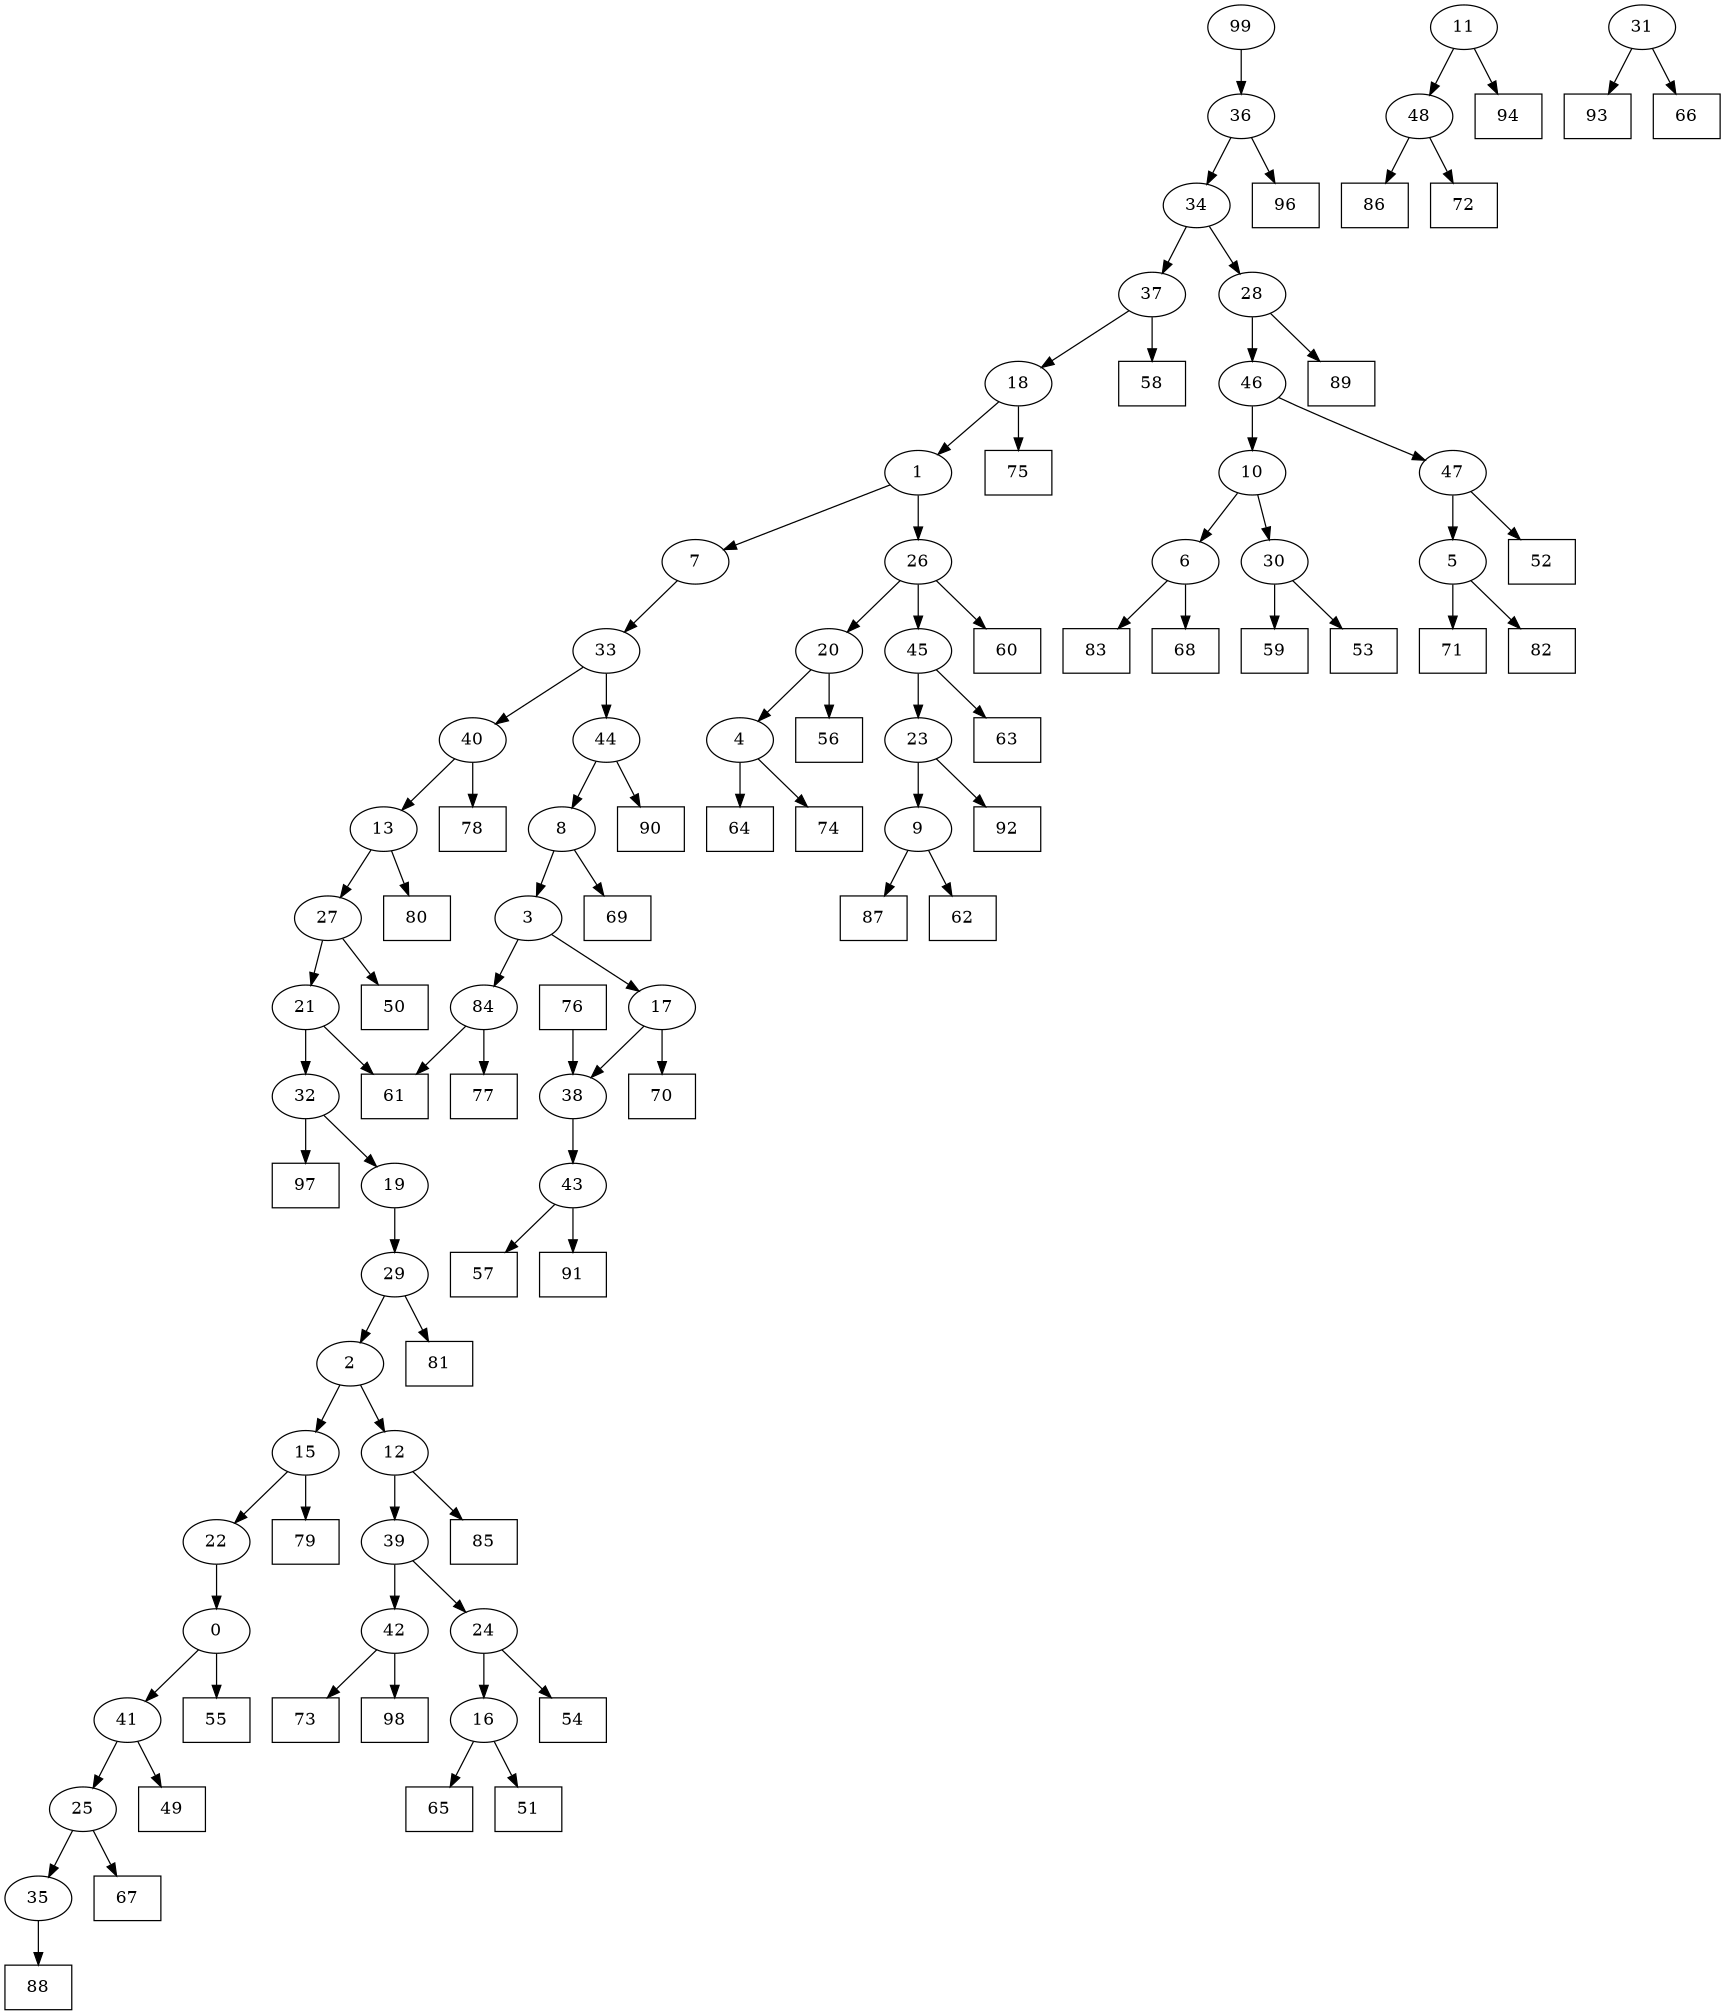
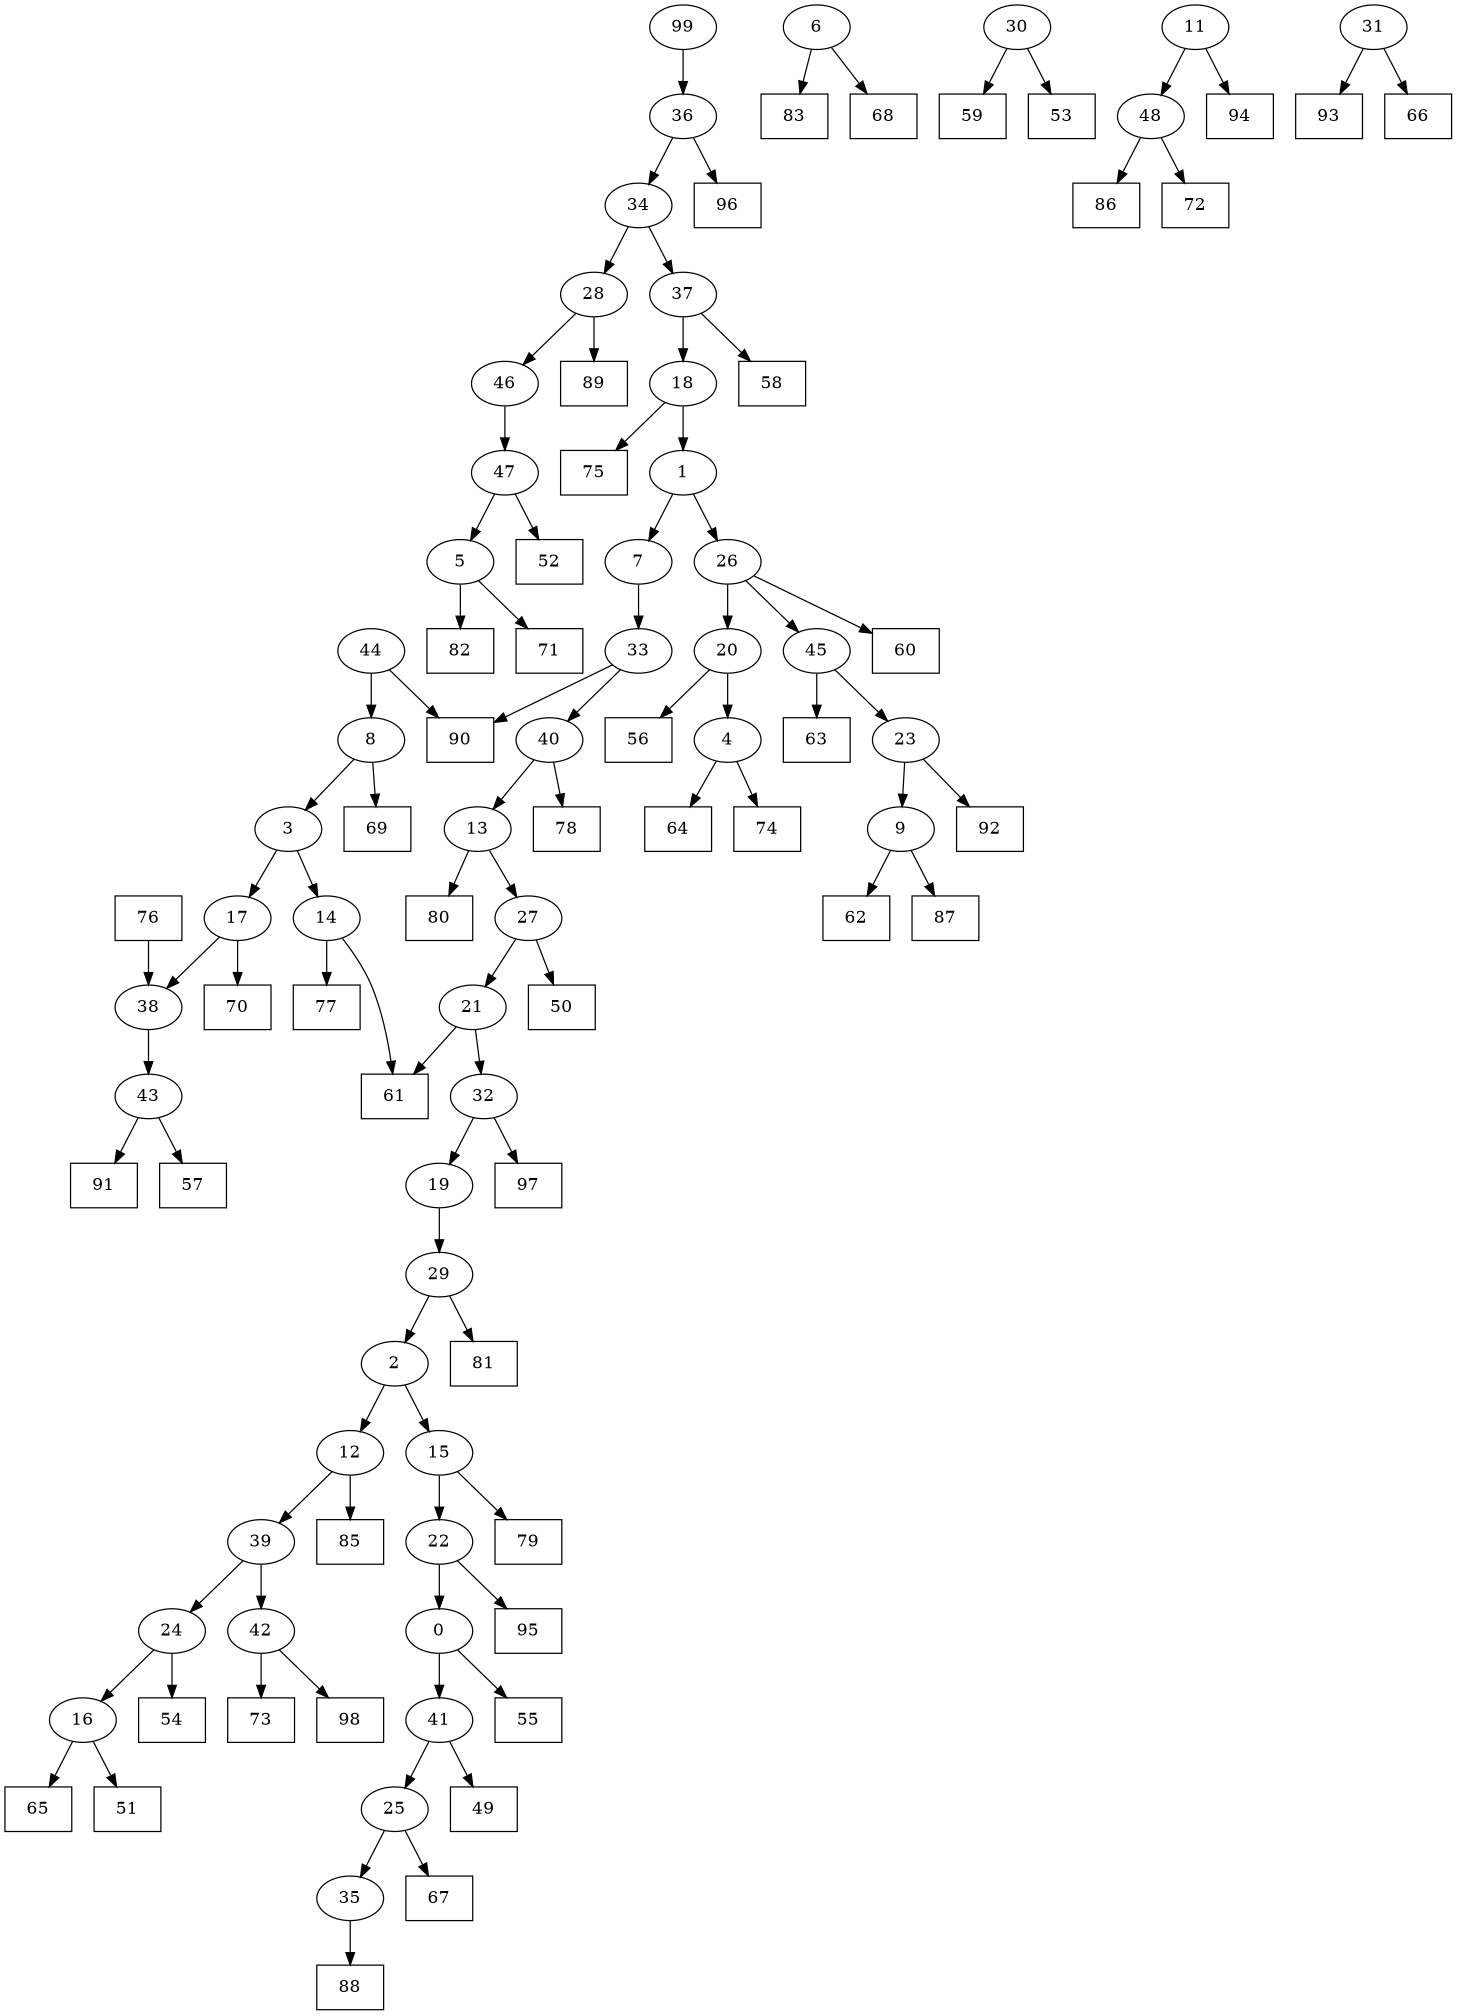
  digraph {
    n1 [label=0]
    n2 [label=41]
    n3 [label=55 shape=box]
    n4 [label=25]
    n5 [label=49 shape=box]
    n6 [label=1]
    n7 [label=7]
    n8 [label=26]
    n9 [label=33]
    n10 [label=60 shape=box]
    n11 [label=20]
    n12 [label=45]
    n13 [label=2]
    n14 [label=12]
    n15 [label=15]
    n16 [label=39]
    n17 [label=85 shape=box]
    n18 [label=22]
    n19 [label=79 shape=box]
    n20 [label=3]
-   n21 [label=84]
+   n21 [label=14]
    n22 [label=17]
    n23 [label=77 shape=box]
    n24 [label=61 shape=box]
    n25 [label=38]
    n26 [label=70 shape=box]
    n27 [label=4]
    n28 [label=64 shape=box]
    n29 [label=74 shape=box]
    n30 [label=5]
    n31 [label=71 shape=box]
    n32 [label=82 shape=box]
    n33 [label=6]
    n34 [label=83 shape=box]
    n35 [label=68 shape=box]
    n36 [label=40]
    n37 [label=44]
    n38 [label=8]
    n39 [label=69 shape=box]
    n40 [label=9]
    n41 [label=87 shape=box]
    n42 [label=62 shape=box]
-   n43 [label=10]
    n44 [label=30]
    n45 [label=59 shape=box]
    n46 [label=53 shape=box]
    n47 [label=11]
    n48 [label=48]
    n49 [label=94 shape=box]
    n50 [label=86 shape=box]
    n51 [label=72 shape=box]
    n52 [label=24]
    n53 [label=42]
    n54 [label=13]
    n55 [label=27]
    n56 [label=80 shape=box]
    n57 [label=21]
    n58 [label=50 shape=box]
    n59 [label=31]
    n60 [label=93 shape=box]
    n61 [label=66 shape=box]
+   n62 [label=95 shape=box]
    n63 [label=16]
    n64 [label=65 shape=box]
    n65 [label=51 shape=box]
    n66 [label=43]
    n67 [label=18]
    n68 [label=75 shape=box]
    n69 [label=19]
    n70 [label=29]
    n71 [label=81 shape=box]
    n72 [label=56 shape=box]
    n73 [label=32]
    n74 [label=97 shape=box]
    n75 [label=23]
    n76 [label=92 shape=box]
    n77 [label=54 shape=box]
    n78 [label=35]
    n79 [label=67 shape=box]
    n80 [label=88 shape=box]
    n81 [label=63 shape=box]
    n82 [label=28]
    n83 [label=46]
    n84 [label=89 shape=box]
    n85 [label=47]
    n86 [label=78 shape=box]
    n87 [label=90 shape=box]
    n88 [label=34]
    n89 [label=37]
    n90 [label=58 shape=box]
    n91 [label=36]
    n92 [label=96 shape=box]
    n93 [label=91 shape=box]
    n94 [label=57 shape=box]
    n95 [label=76 shape=box]
    n96 [label=73 shape=box]
    n97 [label=98 shape=box]
    n98 [label=52 shape=box]
    n99 [label=99]
    n1 -> n2
    n1 -> n3
    n2 -> n4
    n2 -> n5
    n4 -> n78
    n4 -> n79
    n6 -> n7
    n6 -> n8
    n7 -> n9
    n8 -> n10
    n8 -> n11
    n8 -> n12
    n9 -> n36
-   n9 -> n37
+   n9 -> n87
    n11 -> n27
    n11 -> n72
    n12 -> n75
    n12 -> n81
    n13 -> n14
    n13 -> n15
    n14 -> n16
    n14 -> n17
    n15 -> n18
    n15 -> n19
    n16 -> n52
    n16 -> n53
    n18 -> n1
+   n18 -> n62
    n20 -> n21
    n20 -> n22
    n21 -> n23
    n21 -> n24
    n22 -> n25
    n22 -> n26
    n25 -> n66
    n27 -> n28
    n27 -> n29
    n30 -> n31
    n30 -> n32
    n33 -> n34
    n33 -> n35
    n36 -> n54
    n36 -> n86
    n37 -> n38
    n37 -> n87
    n38 -> n20
    n38 -> n39
    n40 -> n41
    n40 -> n42
-   n43 -> n33
-   n43 -> n44
    n44 -> n45
    n44 -> n46
    n47 -> n48
    n47 -> n49
    n48 -> n50
    n48 -> n51
    n52 -> n63
    n52 -> n77
    n53 -> n96
    n53 -> n97
    n54 -> n55
    n54 -> n56
    n55 -> n57
    n55 -> n58
    n57 -> n24
    n57 -> n73
    n59 -> n60
    n59 -> n61
    n63 -> n64
    n63 -> n65
    n66 -> n93
    n66 -> n94
    n67 -> n6
    n67 -> n68
    n69 -> n70
    n70 -> n13
    n70 -> n71
    n73 -> n69
    n73 -> n74
    n75 -> n40
    n75 -> n76
    n78 -> n80
    n82 -> n83
    n82 -> n84
-   n83 -> n43
    n83 -> n85
    n85 -> n30
    n85 -> n98
    n88 -> n82
    n88 -> n89
    n89 -> n67
    n89 -> n90
    n91 -> n88
    n91 -> n92
    n95 -> n25
    n99 -> n91
  }
